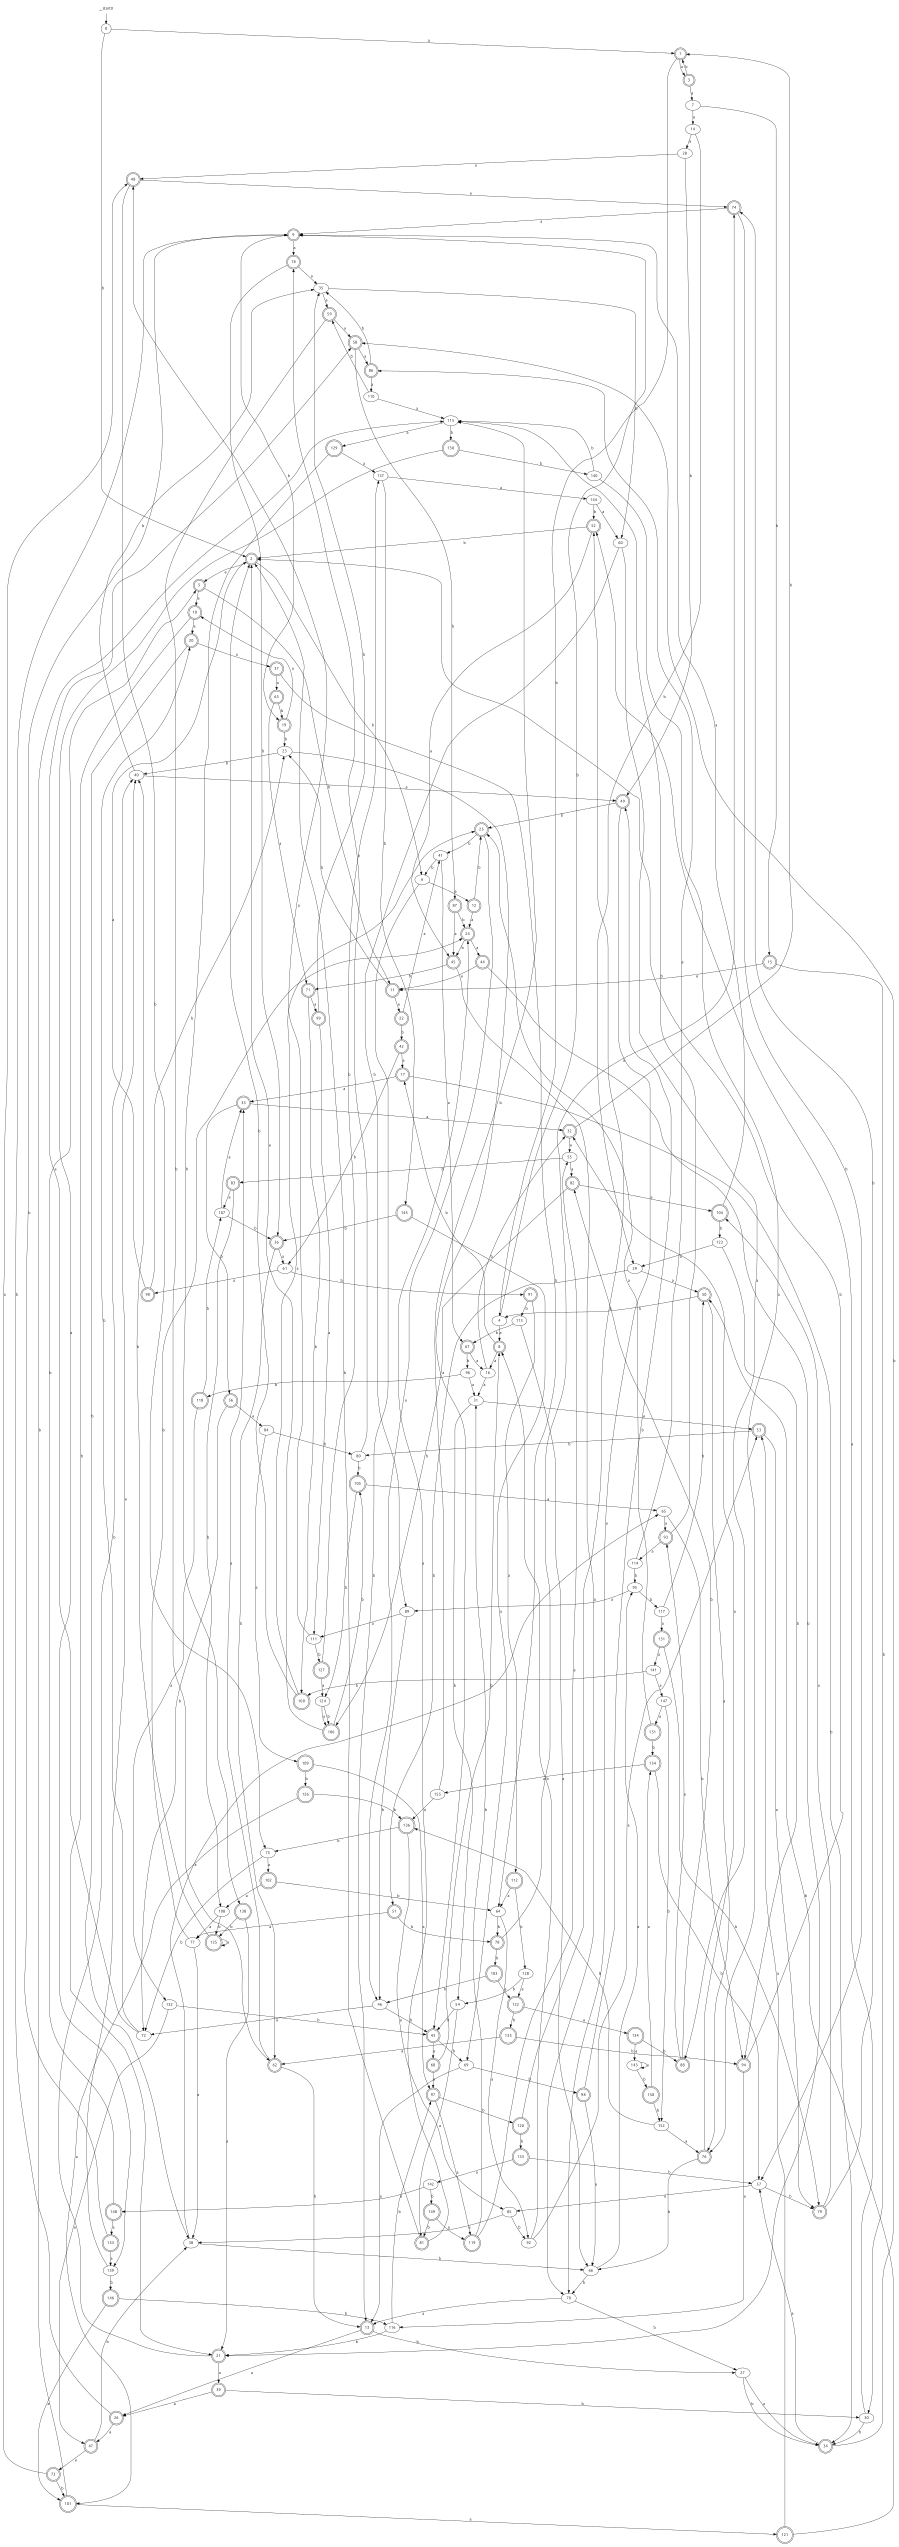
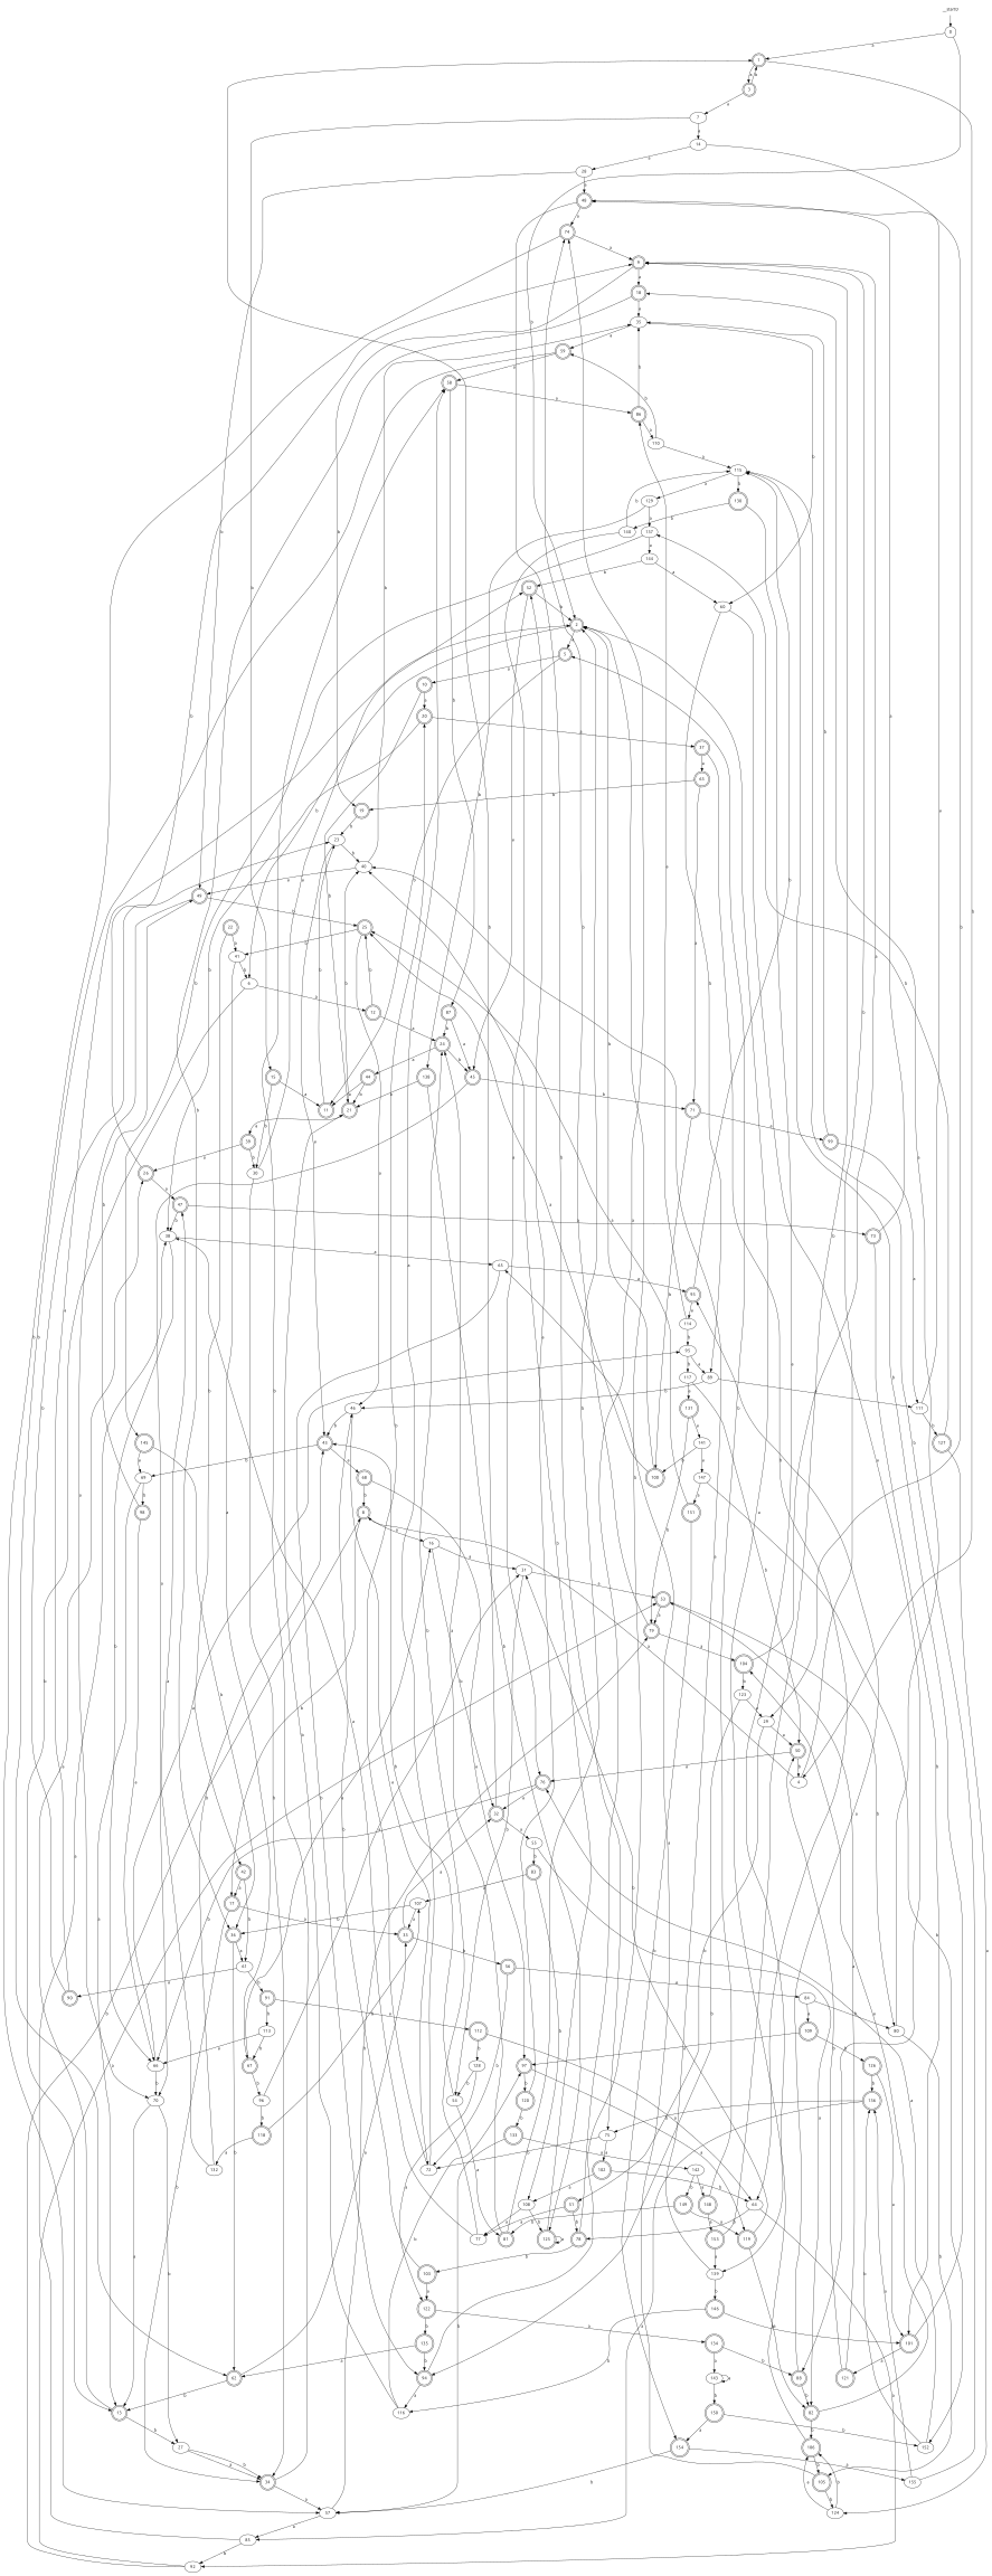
  digraph {
    fontname=Ubuntu
    node [fontname=Ubuntu shape=doublecircle]
    edge [fontname=Ubuntu]
    __start0 [shape=none]
    0 [shape=circle]
    1
    2
    3
    4 [shape=""]
    5
    6 [shape=""]
    7 [shape=""]
    8
    9
    10
    11
    12
    13
    14 [shape=""]
    15
    16 [shape=""]
    17
    18
    19
    20
    21
    22
    23 [shape=""]
    24
    25
    26
    27 [shape=""]
    28 [shape=ellipse]
    29 [shape=""]
    30 [shape=""]
    31 [shape=""]
    32
    33
    34
    35 [shape=""]
    36
    37
    38 [shape=""]
    39
    40 [shape=""]
    41 [shape=""]
    42
    43
    44
    45
    46 [shape=""]
    47
    48
    49
    50
    51
    52
    53
    54 [shape=""]
    55 [shape=""]
    56
    57 [shape=""]
    58
    59
    60 [shape=""]
    61 [shape=""]
    62
    63
    64 [shape=""]
    65 [shape=""]
    66 [shape=""]
    67
    68
    69 [shape=""]
    70 [shape=""]
    71
    72 [shape=""]
    73
    74
    75 [shape=""]
    76
    77 [shape=""]
    78
    79
    80 [shape=""]
    81
    82
    83
    84 [shape=""]
    85 [shape=""]
    86
    87
    88
    89 [shape=""]
    90
    91
    92 [shape=""]
    93
    94
    95 [shape=""]
    96 [shape=""]
    97
    98
    99
    100
    101
    102
    103
    104
    105
    106
    107 [shape=""]
    108 [shape=""]
    109
    110 [shape=""]
    111 [shape=""]
    112
    113 [shape=""]
    114 [shape=""]
    115 [shape=""]
    116 [shape=""]
    117 [shape=""]
    118
    119
    120
    121
    122
    123 [shape=""]
    124 [shape=""]
    125
    126
    127
    128 [shape=""]
-   129
+   129 [shape=ellipse]
    130
    131
    132 [shape=""]
    133
    134
    135
    136
    137 [shape=""]
    138
    139 [shape=""]
    140 [shape=""]
    141 [shape=""]
    142 [shape=""]
    143 [shape=""]
    144 [shape=""]
    145
    146
    147 [shape=""]
    148
    149
    150
    151
    152 [shape=""]
    153
    154
    155 [shape=""]
    __start0 -> 0
    0 -> 1 [label=a]
    0 -> 2 [label=b]
    1 -> 3 [label=a]
    1 -> 4 [label=b]
    2 -> 5 [label=a]
    2 -> 6 [label=b]
    3 -> 1 [label=b]
    3 -> 7 [label=a]
    4 -> 8 [label=a]
    4 -> 9 [label=b]
    5 -> 10 [label=a]
    5 -> 11 [label=b]
    6 -> 12 [label=a]
    6 -> 13 [label=b]
    7 -> 14 [label=a]
    7 -> 15 [label=b]
    8 -> 16 [label=a]
    8 -> 17 [label=b]
    9 -> 18 [label=a]
    9 -> 19 [label=b]
    10 -> 20 [label=a]
    10 -> 21 [label=b]
-   11 -> 22 [label=a]
    11 -> 23 [label=b]
    12 -> 24 [label=a]
    12 -> 25 [label=b]
    13 -> 26 [label=a]
    13 -> 27 [label=b]
    14 -> 28 [label=a]
    14 -> 29 [label=b]
    15 -> 11 [label=a]
    15 -> 30 [label=b]
    16 -> 31 [label=a]
    16 -> 32 [label=b]
    17 -> 33 [label=a]
    17 -> 34 [label=b]
    18 -> 35 [label=a]
    18 -> 36 [label=b]
-   19 -> 10 [label=a]
    19 -> 23 [label=b]
    20 -> 37 [label=a]
    20 -> 38 [label=b]
    21 -> 39 [label=a]
    21 -> 40 [label=b]
    22 -> 41 [label=a]
    22 -> 42 [label=b]
    23 -> 40 [label=b]
    23 -> 43 [label=a]
    24 -> 44 [label=a]
    24 -> 45 [label=b]
    25 -> 41 [label=b]
    25 -> 46 [label=a]
    26 -> 9 [label=b]
    26 -> 47 [label=a]
    27 -> 34 [label=a]
    27 -> 34 [label=b]
    28 -> 48 [label=a]
    28 -> 49 [label=b]
    29 -> 50 [label=a]
    29 -> 51 [label=b]
    30 -> 34 [label=b]
    30 -> 52 [label=a]
    31 -> 53 [label=a]
    31 -> 54 [label=b]
    32 -> 1 [label=b]
    32 -> 55 [label=a]
    33 -> 32 [label=a]
    33 -> 56 [label=b]
    34 -> 57 [label=a]
    34 -> 58 [label=b]
    35 -> 59 [label=a]
    35 -> 60 [label=b]
    36 -> 61 [label=a]
    36 -> 62 [label=b]
    37 -> 63 [label=a]
    37 -> 64 [label=b]
    38 -> 65 [label=a]
    38 -> 66 [label=b]
    39 -> 26 [label=a]
    39 -> 30 [label=b]
    40 -> 35 [label=b]
    40 -> 49 [label=a]
    41 -> 6 [label=b]
    41 -> 67 [label=a]
    42 -> 17 [label=a]
    42 -> 61 [label=b]
    43 -> 68 [label=a]
    43 -> 69 [label=b]
    44 -> 11 [label=a]
    44 -> 21 [label=b]
    45 -> 70 [label=a]
    45 -> 71 [label=b]
    46 -> 43 [label=b]
    46 -> 72 [label=a]
    47 -> 38 [label=b]
    47 -> 73 [label=a]
    48 -> 74 [label=a]
    48 -> 75 [label=b]
    49 -> 25 [label=b]
    49 -> 70 [label=a]
    50 -> 4 [label=b]
    50 -> 76 [label=a]
    51 -> 77 [label=a]
    51 -> 78 [label=b]
    52 -> 2 [label=b]
    52 -> 45 [label=a]
    53 -> 79 [label=a]
    53 -> 80 [label=b]
    54 -> 43 [label=b]
    54 -> 81 [label=a]
    55 -> 82 [label=a]
    55 -> 83 [label=b]
    56 -> 72 [label=b]
    56 -> 84 [label=a]
    57 -> 79 [label=b]
    57 -> 85 [label=a]
    58 -> 86 [label=a]
    58 -> 87 [label=b]
    59 -> 58 [label=a]
    59 -> 62 [label=b]
    60 -> 88 [label=a]
    60 -> 89 [label=b]
    61 -> 90 [label=a]
    61 -> 91 [label=b]
    62 -> 13 [label=b]
    62 -> 33 [label=a]
    63 -> 19 [label=b]
    63 -> 71 [label=a]
    64 -> 78 [label=b]
    64 -> 92 [label=a]
    65 -> 93 [label=a]
    65 -> 94 [label=b]
    66 -> 70 [label=b]
    66 -> 95 [label=a]
    67 -> 16 [label=a]
    67 -> 96 [label=b]
    68 -> 8 [label=b]
    68 -> 97 [label=a]
    69 -> 13 [label=a]
    69 -> 98 [label=b]
    70 -> 13 [label=a]
    70 -> 27 [label=b]
    71 -> 99 [label=a]
    71 -> 100 [label=b]
    72 -> 20 [label=b]
    72 -> 58 [label=a]
    73 -> 48 [label=a]
    73 -> 101 [label=b]
    74 -> 9 [label=a]
    74 -> 57 [label=b]
    75 -> 72 [label=b]
    75 -> 102 [label=a]
    76 -> 32 [label=a]
    76 -> 66 [label=b]
    77 -> 24 [label=b]
    77 -> 38 [label=a]
    78 -> 74 [label=a]
    78 -> 103 [label=b]
    79 -> 74 [label=b]
    79 -> 104 [label=a]
    80 -> 18 [label=a]
    80 -> 105 [label=b]
    81 -> 2 [label=b]
    81 -> 24 [label=a]
    82 -> 104 [label=a]
    82 -> 106 [label=b]
    83 -> 107 [label=a]
    83 -> 108 [label=b]
    84 -> 80 [label=b]
    84 -> 109 [label=a]
    85 -> 38 [label=a]
    85 -> 92 [label=b]
    86 -> 35 [label=b]
    86 -> 110 [label=a]
    87 -> 24 [label=b]
    87 -> 45 [label=a]
    88 -> 82 [label=b]
    88 -> 93 [label=a]
    89 -> 46 [label=b]
    89 -> 111 [label=a]
    90 -> 2 [label=a]
    90 -> 23 [label=b]
    91 -> 112 [label=a]
    91 -> 113 [label=b]
    92 -> 8 [label=b]
    92 -> 53 [label=a]
    93 -> 114 [label=a]
    93 -> 115 [label=b]
    94 -> 2 [label=b]
    94 -> 116 [label=a]
    95 -> 89 [label=a]
    95 -> 117 [label=b]
    96 -> 31 [label=a]
    96 -> 118 [label=b]
    97 -> 119 [label=a]
    97 -> 120 [label=b]
    98 -> 49 [label=b]
    98 -> 66 [label=a]
    99 -> 35 [label=b]
    99 -> 111 [label=a]
    100 -> 2 [label=b]
    100 -> 25 [label=a]
    101 -> 115 [label=b]
    101 -> 121 [label=a]
    102 -> 64 [label=b]
    102 -> 108 [label=a]
    103 -> 46 [label=b]
    103 -> 122 [label=a]
    104 -> 9 [label=a]
    104 -> 123 [label=b]
    105 -> 65 [label=a]
    105 -> 124 [label=b]
    106 -> 2 [label=a]
    106 -> 105 [label=b]
    107 -> 33 [label=a]
    107 -> 36 [label=b]
    108 -> 77 [label=a]
    108 -> 125 [label=b]
    109 -> 97 [label=a]
    109 -> 126 [label=b]
    110 -> 59 [label=b]
    110 -> 115 [label=a]
    111 -> 48 [label=a]
    111 -> 127 [label=b]
    112 -> 64 [label=a]
    112 -> 128 [label=b]
    113 -> 66 [label=a]
    113 -> 67 [label=b]
    114 -> 86 [label=a]
    114 -> 95 [label=b]
    115 -> 129 [label=a]
    115 -> 130 [label=b]
    116 -> 21 [label=b]
    116 -> 97 [label=b]
    117 -> 50 [label=b]
    117 -> 131 [label=a]
    118 -> 107 [label=b]
    118 -> 132 [label=a]
    119 -> 31 [label=b]
-   119 -> 55 [label=a]
+   119 -> 82 [label=a]
    120 -> 52 [label=a]
    120 -> 133 [label=b]
    121 -> 50 [label=b]
    121 -> 53 [label=a]
    122 -> 134 [label=a]
    122 -> 135 [label=b]
    123 -> 29 [label=a]
    123 -> 94 [label=b]
    124 -> 106 [label=a]
    124 -> 106 [label=b]
    125 -> 40 [label=b]
    125 -> 125 [label=a]
    126 -> 101 [label=a]
    126 -> 136 [label=b]
    127 -> 124 [label=a]
    127 -> 137 [label=b]
    128 -> 54 [label=b]
    128 -> 122 [label=a]
    129 -> 137 [label=a]
    129 -> 138 [label=b]
    130 -> 139 [label=a]
    130 -> 140 [label=b]
    131 -> 79 [label=b]
    131 -> 141 [label=a]
    132 -> 43 [label=b]
    132 -> 47 [label=a]
    133 -> 57 [label=b]
    133 -> 142 [label=a]
    134 -> 88 [label=b]
    134 -> 143 [label=a]
    135 -> 62 [label=a]
    135 -> 94 [label=b]
    136 -> 75 [label=b]
    136 -> 85 [label=a]
    137 -> 144 [label=a]
    137 -> 145 [label=b]
    138 -> 21 [label=a]
    138 -> 125 [label=b]
    139 -> 40 [label=a]
    139 -> 146 [label=b]
    140 -> 76 [label=a]
    140 -> 115 [label=b]
    141 -> 100 [label=b]
    141 -> 147 [label=a]
    142 -> 148 [label=a]
    142 -> 149 [label=b]
    143 -> 143 [label=a]
    143 -> 150 [label=b]
    144 -> 52 [label=b]
    144 -> 60 [label=a]
    145 -> 36 [label=b]
    145 -> 69 [label=a]
    146 -> 101 [label=a]
    146 -> 116 [label=b]
    147 -> 151 [label=a]
    147 -> 152 [label=b]
    148 -> 5 [label=b]
    148 -> 153 [label=a]
    149 -> 81 [label=b]
    149 -> 119 [label=a]
    150 -> 152 [label=b]
    150 -> 154 [label=a]
    151 -> 25 [label=a]
    151 -> 154 [label=b]
    152 -> 76 [label=a]
    152 -> 136 [label=b]
    153 -> 9 [label=b]
    153 -> 139 [label=a]
    154 -> 57 [label=b]
    154 -> 155 [label=a]
    155 -> 115 [label=b]
    155 -> 136 [label=a]
  }
